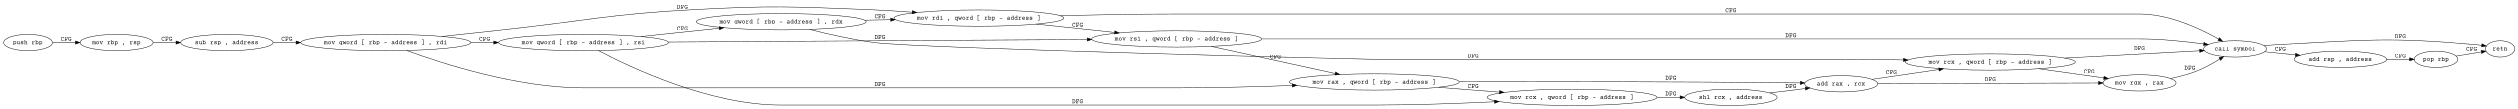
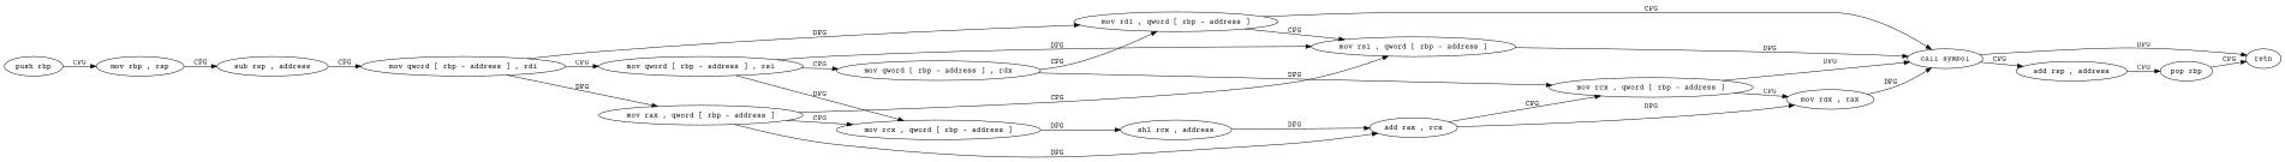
  digraph {
    fontname="Courier Prime"
    rankdir=LR
    node [fontname="Courier Prime"]
    edge [fontname="Courier Prime"]
    n1 [label="push rbp"]
    n2 [label="mov rbp , rsp"]
    n3 [label="sub rsp , address"]
    n4 [label="mov qword [ rbp - address ] , rdi"]
    n5 [label="mov qword [ rbp - address ] , rsi"]
    n6 [label="mov rdi , qword [ rbp - address ]"]
    n7 [label="mov rax , qword [ rbp - address ]"]
    n8 [label="mov qword [ rbp - address ] , rdx"]
    n9 [label="mov rsi , qword [ rbp - address ]"]
    n10 [label="mov rcx , qword [ rbp - address ]"]
    n11 [label="call symbol"]
    n12 [label="add rax , rcx"]
    n13 [label="mov rcx , qword [ rbp - address ]"]
    n14 [label="shl rcx , address"]
    n15 [label="mov rdx , rax"]
    n16 [label="add rsp , address"]
    n17 [label=retn]
    n18 [label="pop rbp"]
    n1 -> n2 [label=CFG]
    n2 -> n3 [label=CFG]
    n3 -> n4 [label=CFG]
    n4 -> n5 [label=CFG]
    n4 -> n6 [label=DFG]
    n4 -> n7 [label=DFG]
    n5 -> n8 [label=CFG]
    n5 -> n9 [label=DFG]
    n5 -> n10 [label=DFG]
    n6 -> n9 [label=CFG]
    n6 -> n11 [label=CFG]
    n7 -> n10 [label=CFG]
    n7 -> n12 [label=DFG]
    n8 -> n6 [label=CFG]
    n8 -> n13 [label=DFG]
-   n9 -> n7 [label=CFG]
+   n7 -> n9 [label=CFG]
    n9 -> n11 [label=DFG]
    n10 -> n14 [label=DFG]
    n11 -> n16 [label=CFG]
    n11 -> n17 [label=DFG]
    n12 -> n13 [label=CFG]
    n12 -> n15 [label=DFG]
    n13 -> n11 [label=DFG]
    n13 -> n15 [label=CFG]
    n14 -> n12 [label=DFG]
    n15 -> n11 [label=DFG]
    n16 -> n18 [label=CFG]
    n18 -> n17 [label=CFG]
  }
